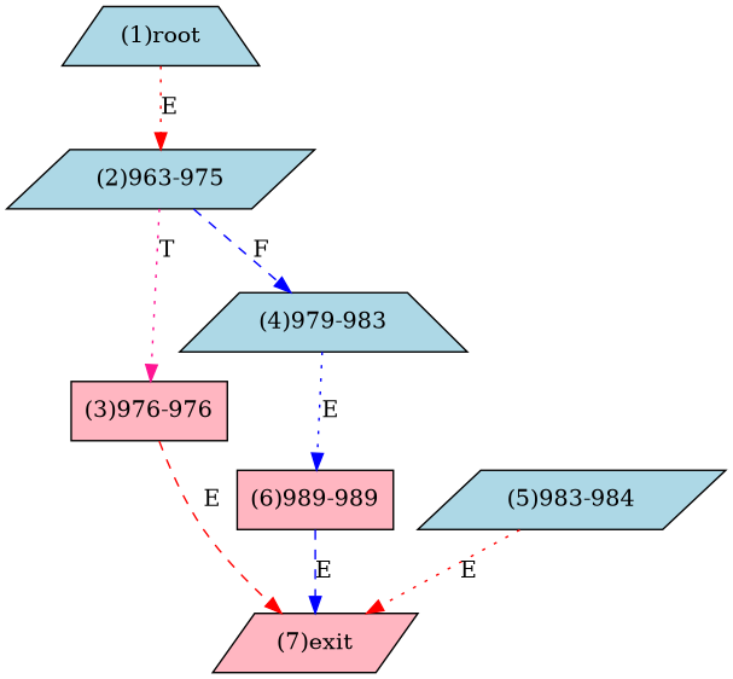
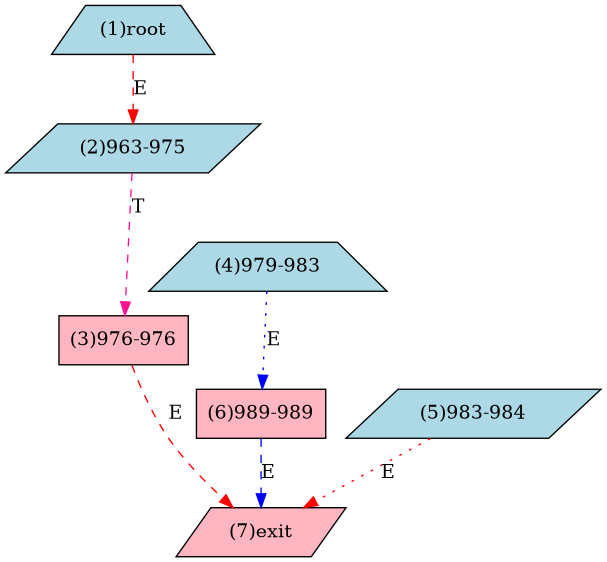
  digraph {
    node [fillcolor=lightblue shape=parallelogram style=filled]
    edge [color=red style=dashed]
    n1 [label="(1)root" shape=trapezium]
    n2 [label="(2)963-975"]
    n3 [fillcolor=lightpink label="(3)976-976" shape=box]
    n4 [label="(4)979-983" shape=trapezium]
    n5 [fillcolor=lightpink label="(7)exit"]
    n6 [fillcolor=lightpink label="(6)989-989" shape=box]
    n7 [label="(5)983-984"]
-   n1 -> n2 [label=E style=dotted]
-   n2 -> n3 [color=deeppink label=T style=dotted]
-   n2 -> n4 [color=blue label=F]
+   n1 -> n2 [label=E]
+   n2 -> n3 [color=deeppink label=T]
    n3 -> n5 [label=E]
    n4 -> n6 [color=blue label=E style=dotted]
    n6 -> n5 [color=blue label=E]
    n7 -> n5 [label=E style=dotted]
  }
